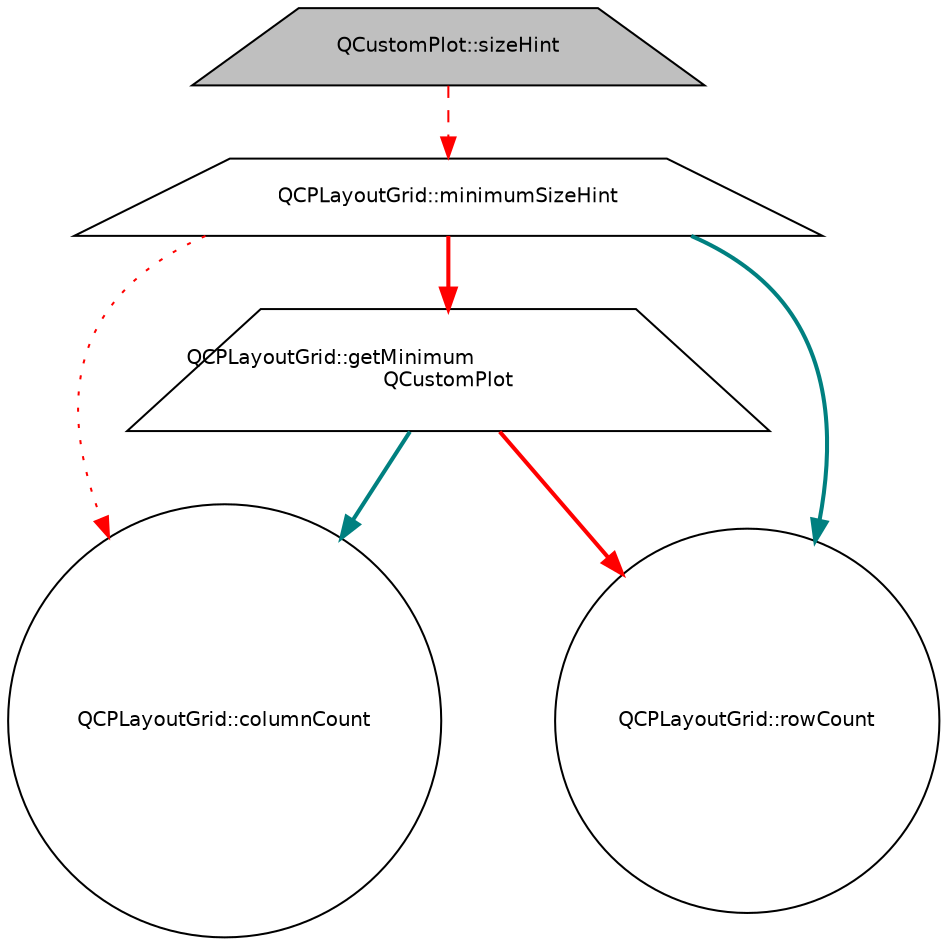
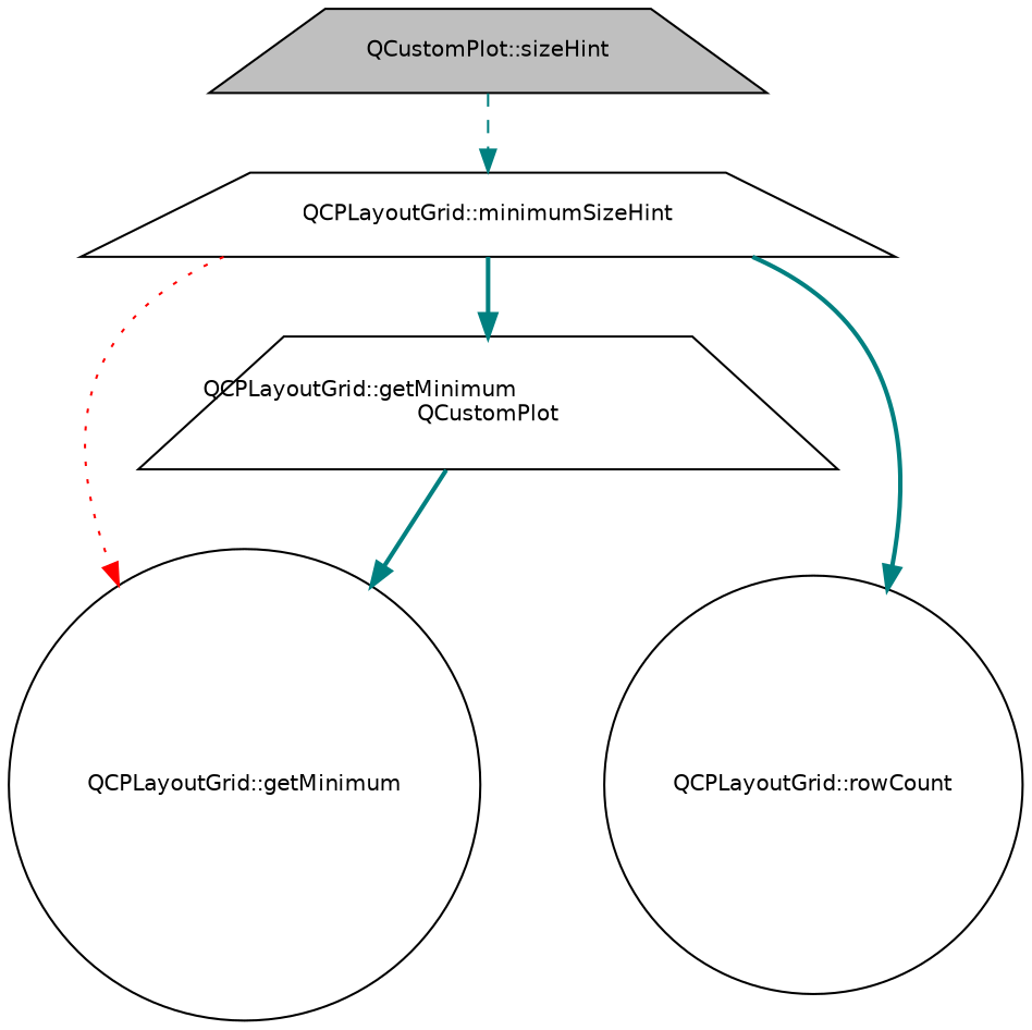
  digraph {
    rankdir=TB
    node [color=black fillcolor=white fontname=Helvetica fontsize=10 shape=trapezium style=filled]
    edge [color=red fontname=Helvetica fontsize=10 labelfontname=Helvetica labelfontsize=10 style=bold]
    n1 [fillcolor=grey75 fontcolor=black height=0.2 label="QCustomPlot::sizeHint" width=0.4]
    n2 [height=0.2 label="QCPLayoutGrid::minimumSizeHint" width=0.4]
    n3 [height=0.2 label="QCPLayoutGrid::getMinimum\lQCustomPlot" width=0.4]
-   n4 [height=0.2 label="QCPLayoutGrid::columnCount" shape=circle width=0.4]
+   n4 [height=0.2 label="QCPLayoutGrid::getMinimum" shape=circle width=0.4]
    n5 [height=0.2 label="QCPLayoutGrid::rowCount" shape=circle width=0.4]
-   n1 -> n2 [style=dashed]
-   n2 -> n3
+   n1 -> n2 [color=teal style=dashed]
+   n2 -> n3 [color=teal]
    n2 -> n4 [style=dotted]
    n2 -> n5 [color=teal]
    n3 -> n4 [color=teal]
-   n3 -> n5
  }
